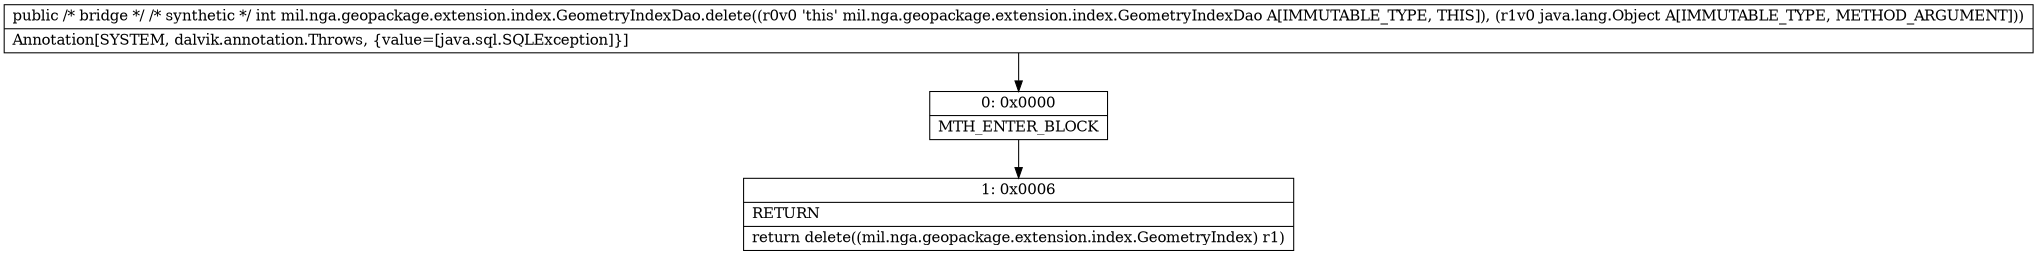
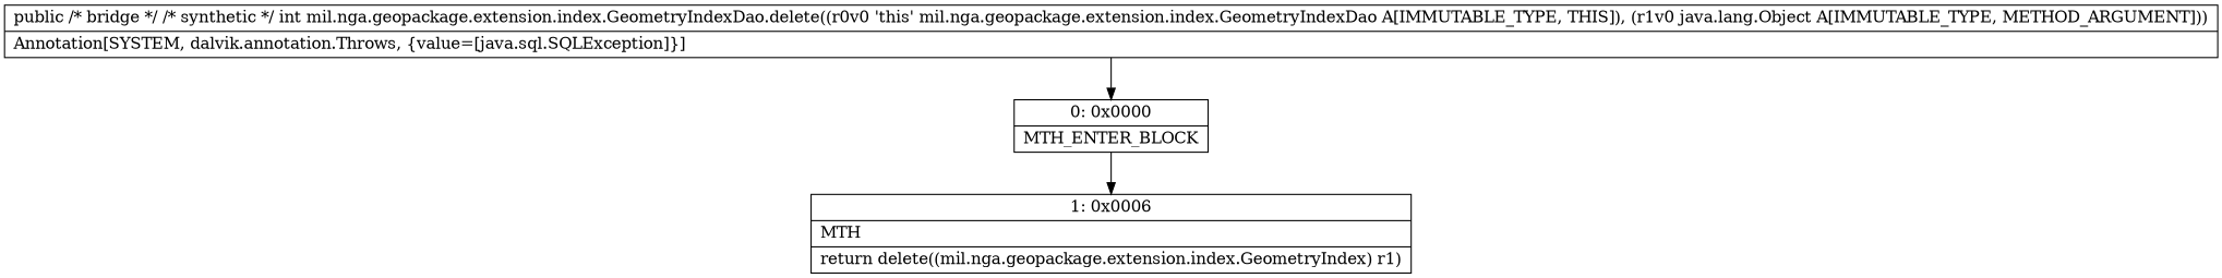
  digraph {
    node [shape=record]
    n1 [label="{0\:\ 0x0000|MTH_ENTER_BLOCK\l}"]
-   n2 [label="{1\:\ 0x0006|RETURN\l|return delete((mil.nga.geopackage.extension.index.GeometryIndex) r1)\l}"]
+   n2 [label="{1\:\ 0x0006|MTH\l|return delete((mil.nga.geopackage.extension.index.GeometryIndex) r1)\l}"]
    n3 [label="{public \/* bridge *\/ \/* synthetic *\/ int mil.nga.geopackage.extension.index.GeometryIndexDao.delete((r0v0 'this' mil.nga.geopackage.extension.index.GeometryIndexDao A[IMMUTABLE_TYPE, THIS]), (r1v0 java.lang.Object A[IMMUTABLE_TYPE, METHOD_ARGUMENT]))  | Annotation[SYSTEM, dalvik.annotation.Throws, \{value=[java.sql.SQLException]\}]\l}"]
    n1 -> n2
    n3 -> n1
  }
